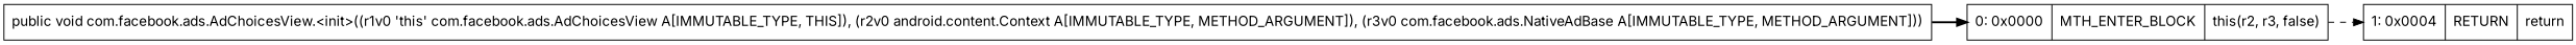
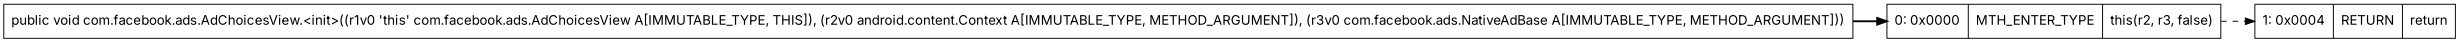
  digraph {
    rankdir=LR
    fontname=Inter
    node [shape=record fontname=Inter]
    edge [fontname=Inter]
-   n1 [label="{0\:\ 0x0000|MTH_ENTER_BLOCK\l|this(r2, r3, false)\l}"]
+   n1 [label="{0\:\ 0x0000|MTH_ENTER_TYPE\l|this(r2, r3, false)\l}"]
    n2 [label="{1\:\ 0x0004|RETURN\l|return\l}"]
    n3 [label="{public void com.facebook.ads.AdChoicesView.\<init\>((r1v0 'this' com.facebook.ads.AdChoicesView A[IMMUTABLE_TYPE, THIS]), (r2v0 android.content.Context A[IMMUTABLE_TYPE, METHOD_ARGUMENT]), (r3v0 com.facebook.ads.NativeAdBase A[IMMUTABLE_TYPE, METHOD_ARGUMENT])) }"]
    n1 -> n2 [style=dashed]
    n3 -> n1 [style=bold]
  }
